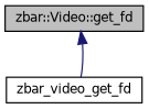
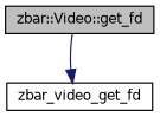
  digraph {
    rankdir=TB
    node [color=black fontname=Helvetica fontsize=10 shape=record style=filled]
    n1 [fillcolor=grey75 fontcolor=black height=0.2 label="zbar::Video::get_fd" width=0.4]
    n2 [fillcolor=white height=0.2 label=zbar_video_get_fd width=0.4]
-   n2 -> n1 [color=midnightblue fontname=Helvetica fontsize=10 labelfontname=Helvetica labelfontsize=10 style=solid]
+   n1 -> n2 [color=midnightblue fontname=Helvetica fontsize=10 labelfontname=Helvetica labelfontsize=10 style=solid]
  }
